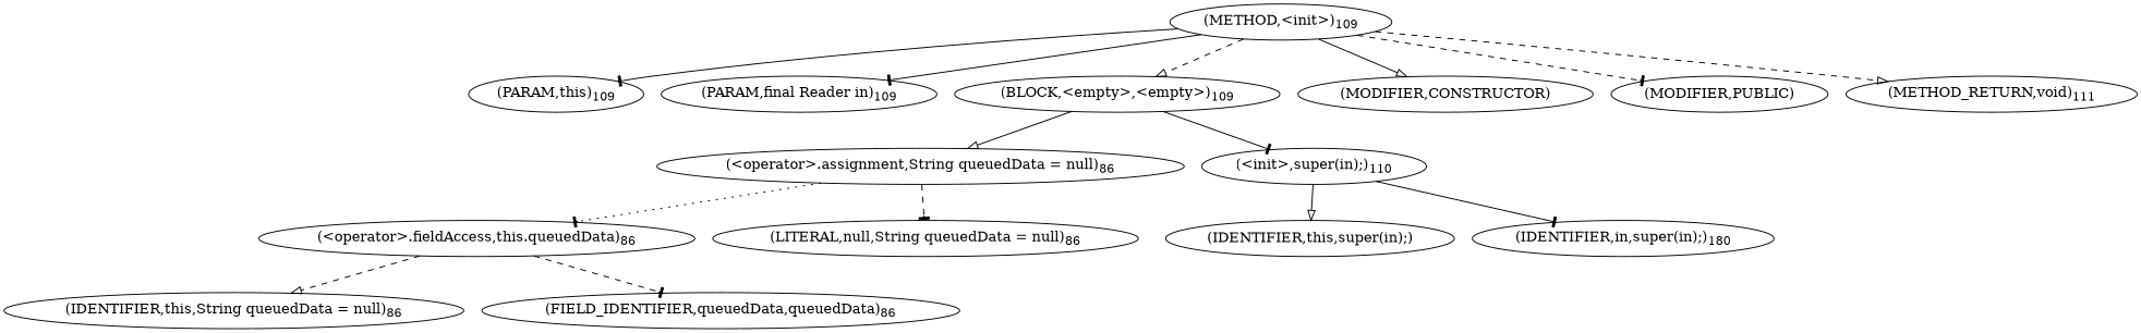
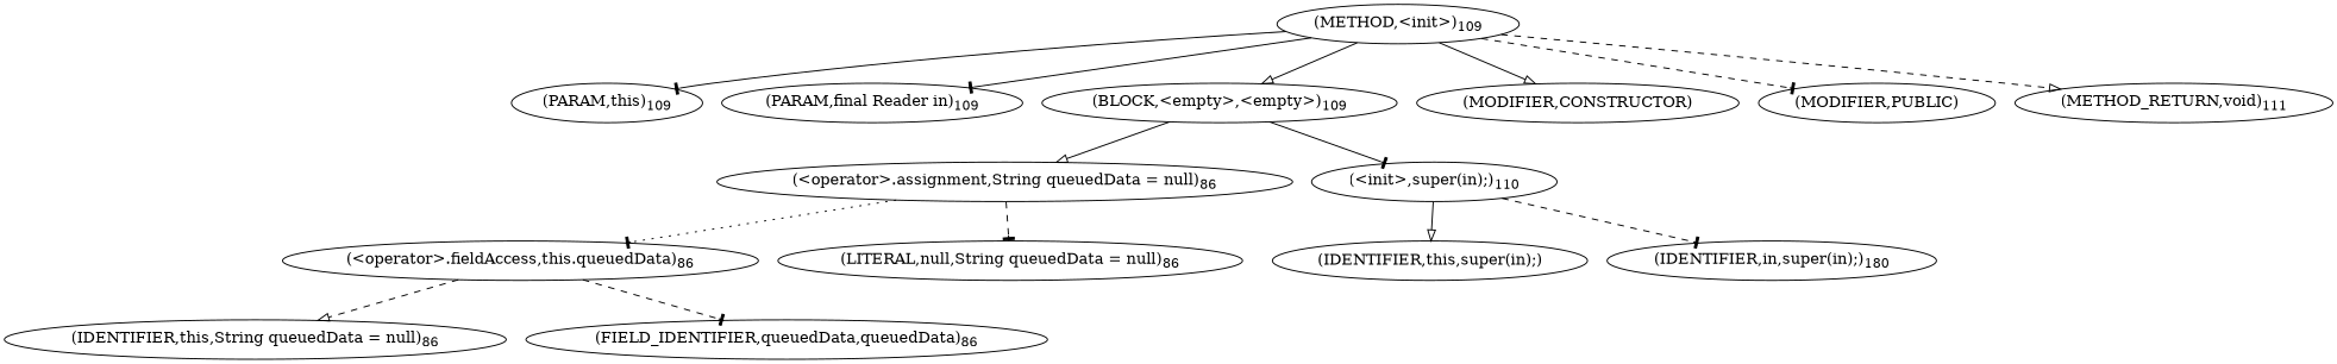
  digraph {
    edge [arrowhead=tee style=solid]
    n1 [label=<(METHOD,&lt;init&gt;)<SUB>109</SUB>>]
    n2 [label=<(PARAM,this)<SUB>109</SUB>>]
    n3 [label=<(PARAM,final Reader in)<SUB>109</SUB>>]
    n4 [label=<(BLOCK,&lt;empty&gt;,&lt;empty&gt;)<SUB>109</SUB>>]
    n5 [label=<(MODIFIER,CONSTRUCTOR)>]
    n6 [label=<(MODIFIER,PUBLIC)>]
    n7 [label=<(METHOD_RETURN,void)<SUB>111</SUB>>]
    n8 [label=<(&lt;operator&gt;.assignment,String queuedData = null)<SUB>86</SUB>>]
    n9 [label=<(&lt;init&gt;,super(in);)<SUB>110</SUB>>]
    n10 [label=<(&lt;operator&gt;.fieldAccess,this.queuedData)<SUB>86</SUB>>]
    n11 [label=<(LITERAL,null,String queuedData = null)<SUB>86</SUB>>]
    n12 [label=<(IDENTIFIER,this,super(in);)>]
    n13 [label=<(IDENTIFIER,in,super(in);)<SUB>180</SUB>>]
    n14 [label=<(IDENTIFIER,this,String queuedData = null)<SUB>86</SUB>>]
    n15 [label=<(FIELD_IDENTIFIER,queuedData,queuedData)<SUB>86</SUB>>]
    n1 -> n2
    n1 -> n3
-   n1 -> n4 [arrowhead=onormal style=dashed]
+   n1 -> n4 [arrowhead=onormal]
    n1 -> n5 [arrowhead=onormal]
    n1 -> n6 [style=dashed]
    n1 -> n7 [arrowhead=onormal style=dashed]
    n4 -> n8 [arrowhead=onormal]
    n4 -> n9
    n8 -> n10 [style=dotted]
    n8 -> n11 [style=dashed]
    n9 -> n12 [arrowhead=onormal]
-   n9 -> n13
+   n9 -> n13 [style=dashed]
    n10 -> n14 [arrowhead=onormal style=dashed]
    n10 -> n15 [style=dashed]
  }
